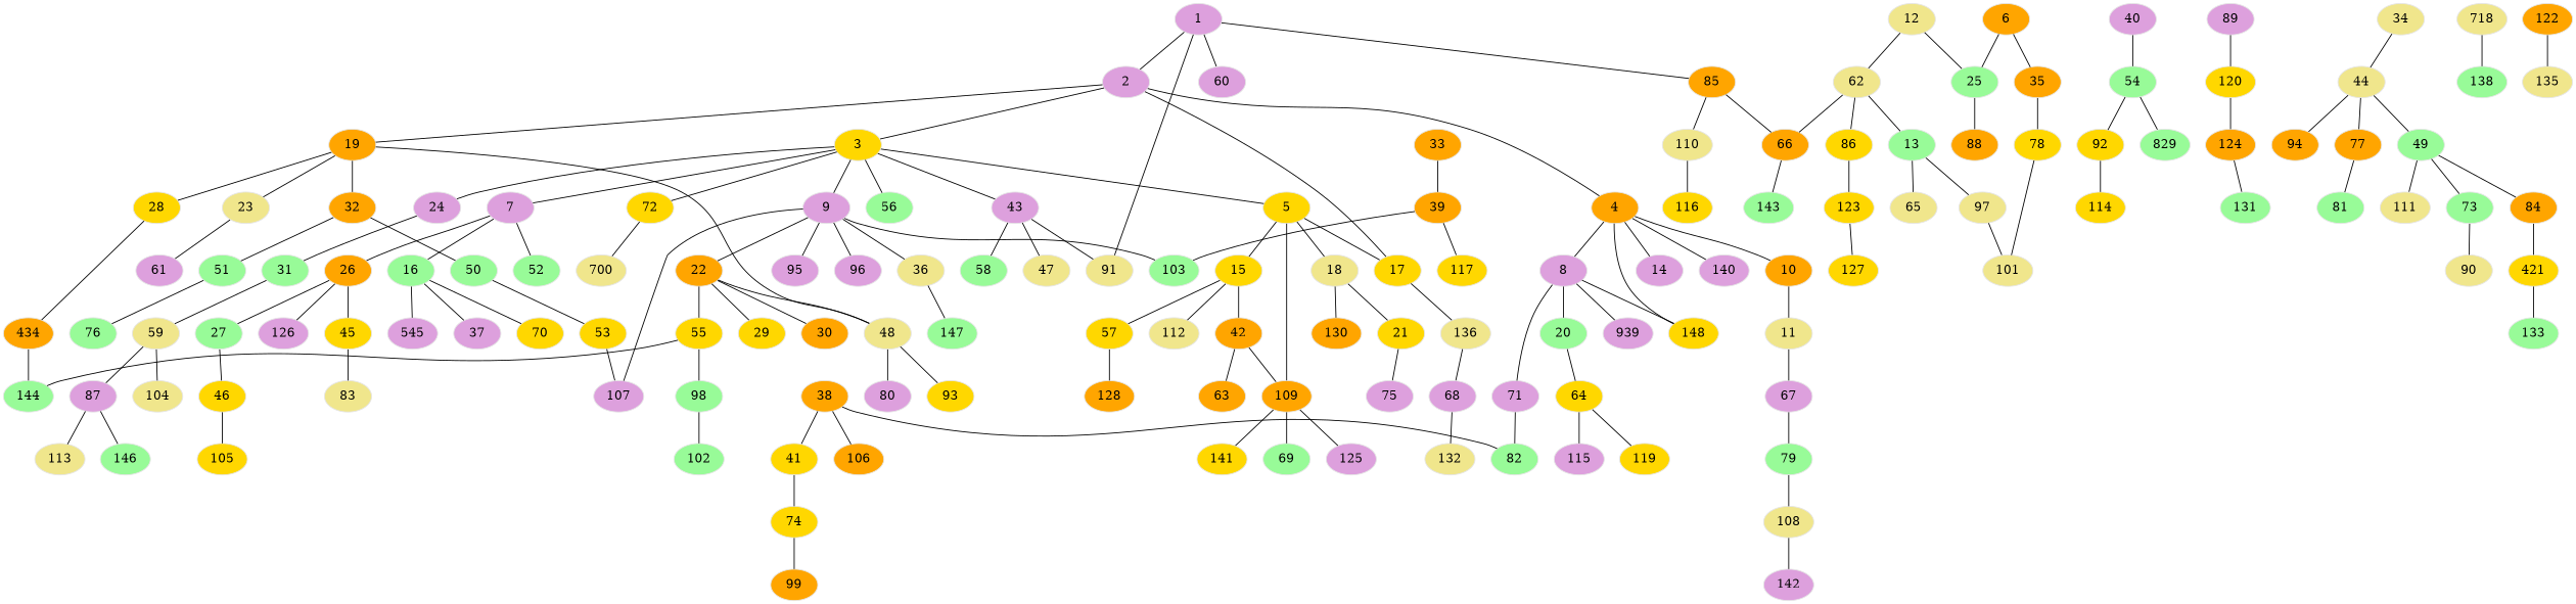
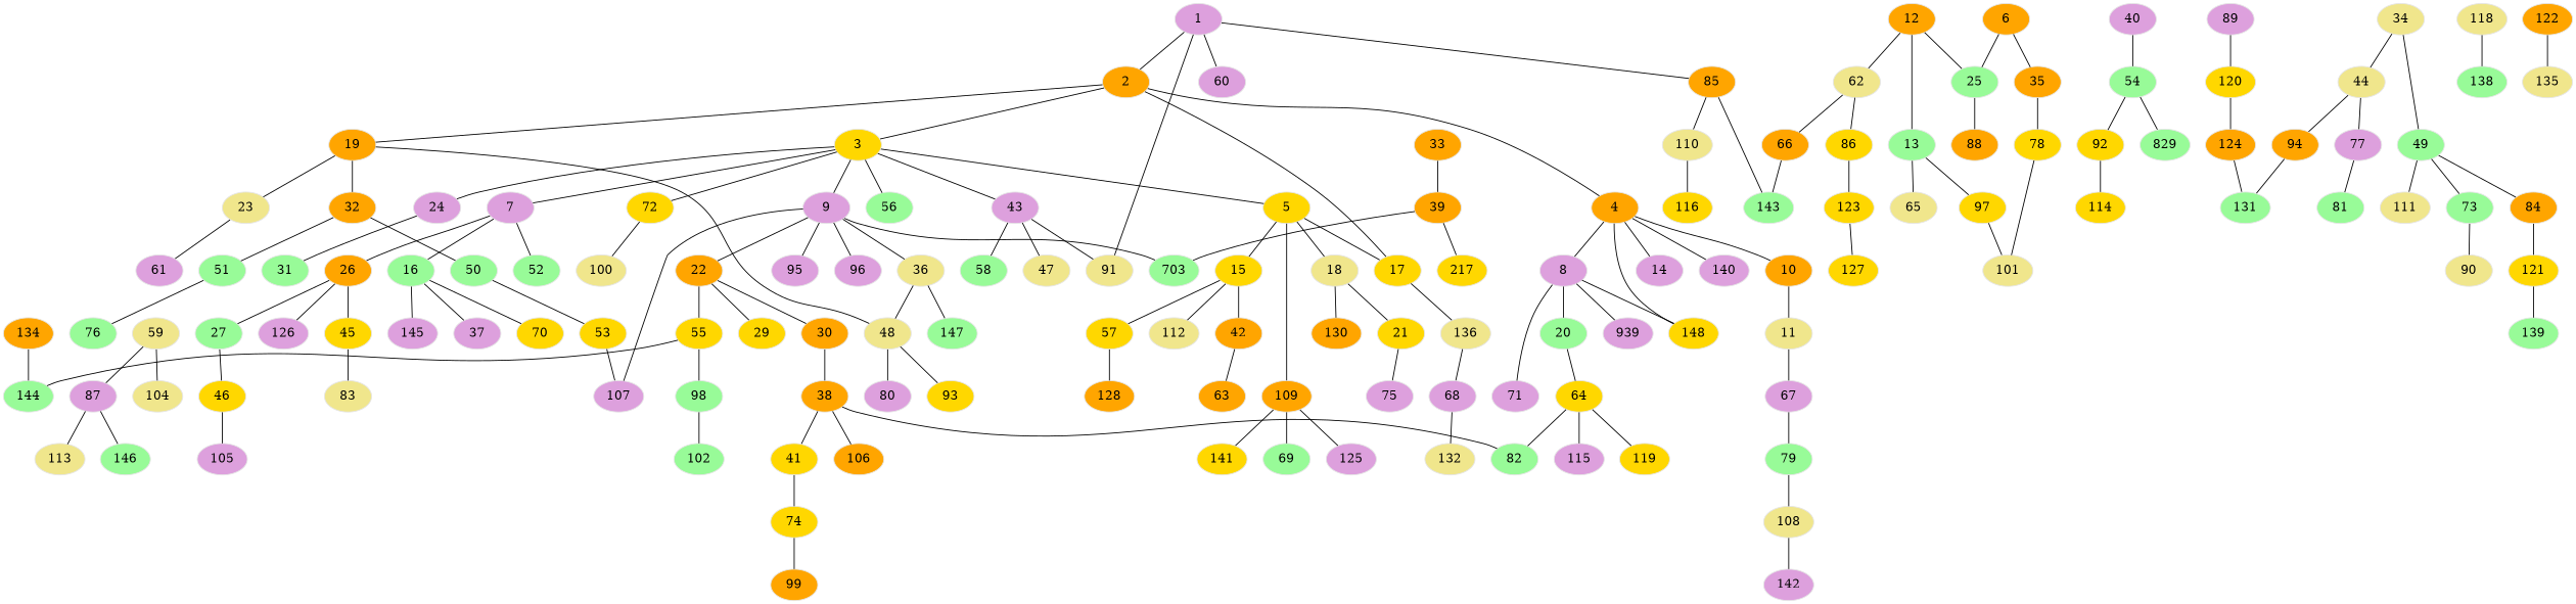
  graph {
    node [color=gray90 fillcolor=gold style=filled]
    1 [fillcolor=plum]
-   2 [fillcolor=plum]
+   2 [fillcolor=orange]
    60 [fillcolor=plum]
    85 [fillcolor=orange]
    91 [fillcolor=khaki]
    3
    4 [fillcolor=orange]
    17
    19 [fillcolor=orange]
    110 [fillcolor=khaki]
    143 [fillcolor=palegreen]
    5
    7 [fillcolor=plum]
    9 [fillcolor=plum]
    24 [fillcolor=plum]
    43 [fillcolor=plum]
    56 [fillcolor=palegreen]
    72
    8 [fillcolor=plum]
    10 [fillcolor=orange]
    14 [fillcolor=plum]
    140 [fillcolor=plum]
    148
    6 [fillcolor=orange]
    25 [fillcolor=palegreen]
    35 [fillcolor=orange]
-   12 [fillcolor=khaki]
+   12 [fillcolor=orange]
    13 [fillcolor=palegreen]
    62 [fillcolor=khaki]
    136 [fillcolor=khaki]
    23 [fillcolor=khaki]
-   28
    32 [fillcolor=orange]
    48 [fillcolor=khaki]
    15
    18 [fillcolor=khaki]
    109 [fillcolor=orange]
    16 [fillcolor=palegreen]
    26 [fillcolor=orange]
    52 [fillcolor=palegreen]
    22 [fillcolor=orange]
    36 [fillcolor=khaki]
    95 [fillcolor=plum]
    96 [fillcolor=plum]
-   103 [fillcolor=palegreen]
+   103 [fillcolor=palegreen label=703]
    107 [fillcolor=plum]
    31 [fillcolor=palegreen]
    47 [fillcolor=khaki]
    58 [fillcolor=palegreen]
-   100 [fillcolor=khaki label=700]
+   100 [fillcolor=khaki]
    20 [fillcolor=palegreen]
    71 [fillcolor=plum]
    n53 [fillcolor=plum label=939]
    11 [fillcolor=khaki]
    42 [fillcolor=orange]
    57
    112 [fillcolor=khaki]
    21
    130 [fillcolor=orange]
    69 [fillcolor=palegreen]
    125 [fillcolor=plum]
    141
    88 [fillcolor=orange]
    78
    37 [fillcolor=plum]
    70
-   145 [fillcolor=plum label=545]
+   145 [fillcolor=plum]
    27 [fillcolor=palegreen]
    45
    126 [fillcolor=plum]
    64
    33 [fillcolor=orange]
    39 [fillcolor=orange]
    29
    30 [fillcolor=orange]
    55
    147 [fillcolor=palegreen]
    67 [fillcolor=plum]
    79 [fillcolor=palegreen]
    65 [fillcolor=khaki]
-   97 [fillcolor=khaki]
+   97
    66 [fillcolor=orange]
    86
    40 [fillcolor=plum]
    54 [fillcolor=palegreen]
    101 [fillcolor=khaki]
    63 [fillcolor=orange]
    128 [fillcolor=orange]
    68 [fillcolor=plum]
    75 [fillcolor=plum]
    61 [fillcolor=plum]
-   134 [fillcolor=orange label=434]
+   134 [fillcolor=orange]
    50 [fillcolor=palegreen]
    51 [fillcolor=palegreen]
    80 [fillcolor=plum]
    93
    82 [fillcolor=palegreen]
    115 [fillcolor=plum]
    119
    38 [fillcolor=orange]
    98 [fillcolor=palegreen]
    144 [fillcolor=palegreen]
    89 [fillcolor=plum]
    120
    59 [fillcolor=khaki]
    46
    83 [fillcolor=khaki]
-   105
+   105 [fillcolor=plum]
    41
    106 [fillcolor=orange]
    34 [fillcolor=khaki]
    44 [fillcolor=khaki]
    49 [fillcolor=palegreen]
    87 [fillcolor=plum]
    104 [fillcolor=khaki]
    53
-   117
-   77 [fillcolor=orange]
+   117 [label=217]
+   77 [fillcolor=plum]
    94 [fillcolor=orange]
    73 [fillcolor=palegreen]
    84 [fillcolor=orange]
    111 [fillcolor=khaki]
    74
    92
    n125 [fillcolor=palegreen label=829]
    99 [fillcolor=orange]
    81 [fillcolor=palegreen]
    131 [fillcolor=palegreen]
    90 [fillcolor=khaki]
-   121 [label=421]
+   121
    76 [fillcolor=palegreen]
    114
    102 [fillcolor=palegreen]
    132 [fillcolor=khaki]
    113 [fillcolor=khaki]
    146 [fillcolor=palegreen]
-   118 [fillcolor=khaki label=718]
+   118 [fillcolor=khaki]
    138 [fillcolor=palegreen]
    123
    108 [fillcolor=khaki]
    142 [fillcolor=plum]
    122 [fillcolor=orange]
    135 [fillcolor=khaki]
-   133 [fillcolor=palegreen]
+   133 [fillcolor=palegreen label=139]
    116
    127
    124 [fillcolor=orange]
    1 -- 2
    1 -- 60
    1 -- 85
    1 -- 91
    2 -- 3
    2 -- 4
    2 -- 17
    2 -- 19
    85 -- 110
-   85 -- 66
+   85 -- 143
    3 -- 5
    3 -- 7
    3 -- 9
    3 -- 24
    3 -- 43
    3 -- 56
    3 -- 72
    4 -- 8
    4 -- 10
    4 -- 14
    4 -- 140
    4 -- 148
    17 -- 136
    19 -- 23
-   19 -- 28
    19 -- 32
    19 -- 48
    110 -- 116
    5 -- 17
    5 -- 15
    5 -- 18
    5 -- 109
    7 -- 16
    7 -- 26
    7 -- 52
    9 -- 22
    9 -- 36
    9 -- 95
    9 -- 96
    9 -- 103
    9 -- 107
    24 -- 31
    43 -- 91
    43 -- 47
    43 -- 58
    72 -- 100
    8 -- 148
    8 -- 20
    8 -- 71
    8 -- n53
    10 -- 11
    6 -- 25
    6 -- 35
    25 -- 88
    35 -- 78
    12 -- 25
-   62 -- 13
+   12 -- 13
    12 -- 62
    13 -- 65
    13 -- 97
    62 -- 66
    62 -- 86
    136 -- 68
    23 -- 61
-   28 -- 134
    32 -- 50
    32 -- 51
    48 -- 80
    48 -- 93
    15 -- 42
    15 -- 57
    15 -- 112
    18 -- 21
    18 -- 130
    109 -- 69
    109 -- 125
    109 -- 141
    16 -- 37
    16 -- 70
    16 -- 145
    26 -- 27
    26 -- 45
    26 -- 126
-   22 -- 48
+   36 -- 48
    22 -- 29
    22 -- 30
    22 -- 55
    36 -- 147
-   31 -- 59
    20 -- 64
    11 -- 67
-   42 -- 109
    42 -- 63
    57 -- 128
    21 -- 75
    78 -- 101
    27 -- 46
    45 -- 83
-   71 -- 82
+   64 -- 82
    64 -- 115
    64 -- 119
    33 -- 39
    39 -- 103
    39 -- 117
+   30 -- 38
    55 -- 98
    55 -- 144
    67 -- 79
    79 -- 108
    97 -- 101
    66 -- 143
    86 -- 123
    40 -- 54
    54 -- 92
    54 -- n125
    68 -- 132
    134 -- 144
    50 -- 53
    51 -- 76
    38 -- 82
    38 -- 41
    38 -- 106
    98 -- 102
    89 -- 120
    120 -- 124
    59 -- 87
    59 -- 104
    46 -- 105
    41 -- 74
    34 -- 44
-   44 -- 49
+   34 -- 49
    44 -- 77
    44 -- 94
    49 -- 73
    49 -- 84
    49 -- 111
    87 -- 113
    87 -- 146
    53 -- 107
    77 -- 81
+   94 -- 131
    73 -- 90
    84 -- 121
    74 -- 99
    92 -- 114
    121 -- 133
    118 -- 138
    123 -- 127
    108 -- 142
    122 -- 135
    124 -- 131
  }
